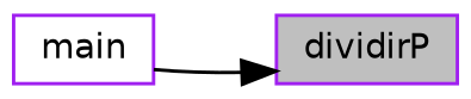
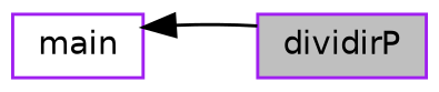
  digraph {
    rankdir=RL
    node [color=purple fontname=Helvetica fontsize=10 shape=record style=filled]
    n1 [fillcolor=grey75 fontcolor=black height=0.2 label=dividirP width=0.4]
    n2 [fillcolor=white height=0.2 label=main width=0.4]
-   n1 -> n2 [color=black dir=back fontname=Helvetica fontsize=10 labelfontname=Helvetica labelfontsize=10 style=solid]
+   n2 -> n1 [color=black dir=back fontname=Helvetica fontsize=10 labelfontname=Helvetica labelfontsize=10 style=solid]
  }
